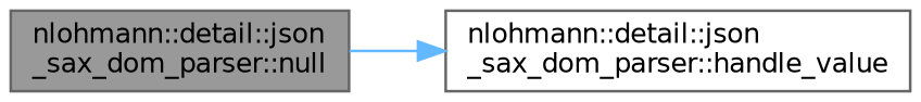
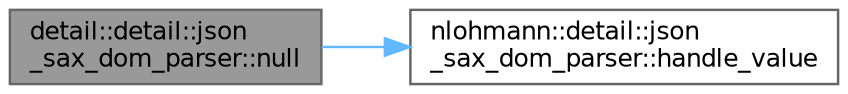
  digraph {
    rankdir=LR
    node [fontname=Helvetica fontsize=10 shape=box style=filled]
-   n1 [color=gray40 fillcolor=grey60 fontcolor=black height=0.2 label="nlohmann::detail::json\l_sax_dom_parser::null" width=0.4]
+   n1 [color=gray40 fillcolor=grey60 fontcolor=black height=0.2 label="detail::detail::json\l_sax_dom_parser::null" width=0.4]
    n2 [color=grey40 fillcolor=white height=0.2 label="nlohmann::detail::json\l_sax_dom_parser::handle_value" width=0.4]
    n1 -> n2 [color=steelblue1 fontname=Helvetica fontsize=10 labelfontname=Helvetica labelfontsize=10 style=solid]
  }
